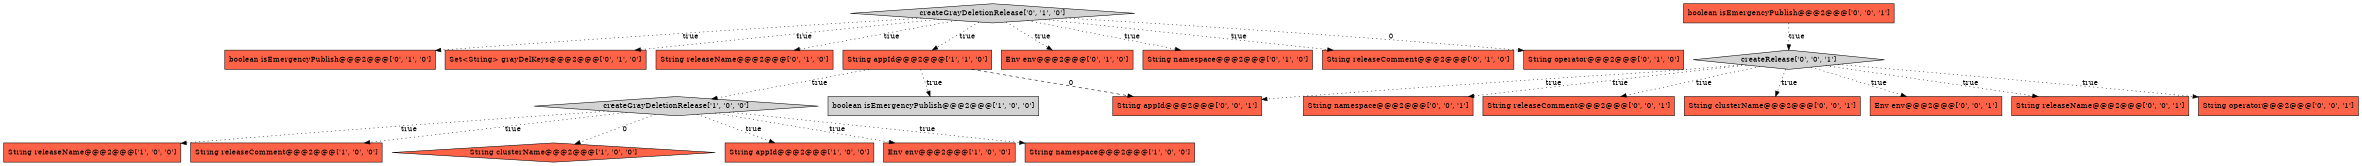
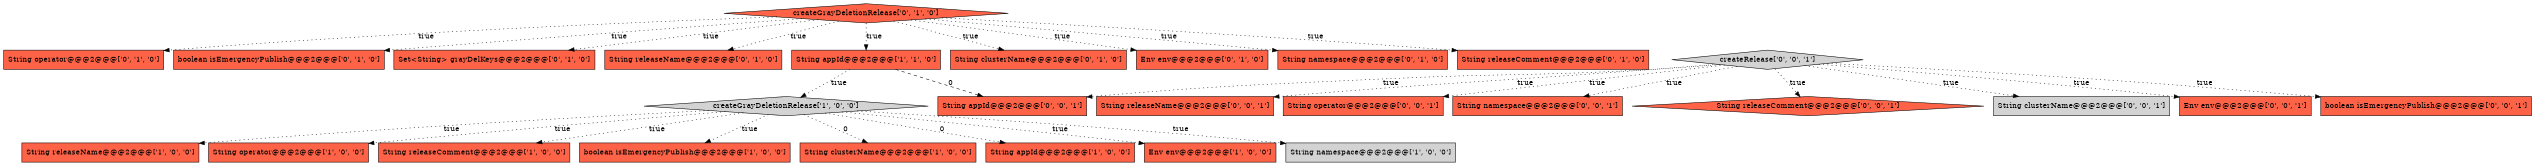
  digraph {
    node [fillcolor=tomato shape=box style=filled]
    edge [style=dotted]
    n1 [label="String operator@@@2@@@['0', '1', '0']"]
    n2 [label="boolean isEmergencyPublish@@@2@@@['0', '1', '0']"]
    n3 [label="Set<String> grayDelKeys@@@2@@@['0', '1', '0']"]
    n4 [label="boolean isEmergencyPublish@@@2@@@['0', '0', '1']"]
    n5 [label="String releaseName@@@2@@@['1', '0', '0']"]
+   n6 [label="String operator@@@2@@@['1', '0', '0']"]
    n7 [label="String releaseComment@@@2@@@['1', '0', '0']"]
    n8 [label="String releaseName@@@2@@@['0', '1', '0']"]
    n9 [label="String releaseName@@@2@@@['0', '0', '1']"]
    n10 [label="String appId@@@2@@@['1', '1', '0']"]
    n11 [label="String appId@@@2@@@['0', '0', '1']"]
    n12 [fillcolor=lightgray label="createGrayDeletionRelease['1', '0', '0']" shape=diamond]
    n13 [label="String operator@@@2@@@['0', '0', '1']"]
-   n14 [fillcolor=lightgray label="boolean isEmergencyPublish@@@2@@@['1', '0', '0']"]
+   n14 [label="boolean isEmergencyPublish@@@2@@@['1', '0', '0']"]
+   n15 [label="String clusterName@@@2@@@['0', '1', '0']"]
    n16 [label="String namespace@@@2@@@['0', '0', '1']"]
    n17 [label="Env env@@@2@@@['0', '1', '0']"]
-   n18 [label="String releaseComment@@@2@@@['0', '0', '1']"]
+   n18 [label="String releaseComment@@@2@@@['0', '0', '1']" shape=diamond]
    n19 [label="String namespace@@@2@@@['0', '1', '0']"]
-   n20 [label="String clusterName@@@2@@@['1', '0', '0']" shape=diamond]
-   n21 [fillcolor=lightgray label="createGrayDeletionRelease['0', '1', '0']" shape=diamond]
+   n20 [label="String clusterName@@@2@@@['1', '0', '0']"]
+   n21 [label="createGrayDeletionRelease['0', '1', '0']" shape=diamond]
    n22 [label="String releaseComment@@@2@@@['0', '1', '0']"]
-   n23 [label="String clusterName@@@2@@@['0', '0', '1']"]
+   n23 [fillcolor=lightgray label="String clusterName@@@2@@@['0', '0', '1']"]
    n24 [label="String appId@@@2@@@['1', '0', '0']"]
    n25 [fillcolor=lightgray label="createRelease['0', '0', '1']" shape=diamond]
    n26 [label="Env env@@@2@@@['0', '0', '1']"]
    n27 [label="Env env@@@2@@@['1', '0', '0']"]
-   n28 [label="String namespace@@@2@@@['1', '0', '0']"]
+   n28 [fillcolor=lightgray label="String namespace@@@2@@@['1', '0', '0']"]
    n10 -> n11 [label=0 style=dashed]
    n10 -> n12 [label=true]
    n12 -> n5 [label=true]
+   n12 -> n6 [label=true]
    n12 -> n7 [label=true]
-   n10 -> n14 [label=true]
+   n12 -> n14 [label=true]
    n12 -> n20 [label=0]
-   n12 -> n24 [label=true]
+   n12 -> n24 [label=0]
    n12 -> n27 [label=true]
    n12 -> n28 [label=true]
-   n21 -> n1 [label=0]
+   n21 -> n1 [label=true]
    n21 -> n2 [label=true]
    n21 -> n3 [label=true]
    n21 -> n8 [label=true]
    n21 -> n10 [label=true]
+   n21 -> n15 [label=true]
    n21 -> n17 [label=true]
    n21 -> n19 [label=true]
    n21 -> n22 [label=true]
-   n4 -> n25 [label=true]
+   n25 -> n4 [label=true]
    n25 -> n9 [label=true]
    n25 -> n11 [label=true]
    n25 -> n13 [label=true]
    n25 -> n16 [label=true]
    n25 -> n18 [label=true]
    n25 -> n23 [label=true]
    n25 -> n26 [label=true]
  }
